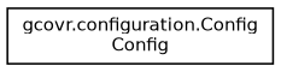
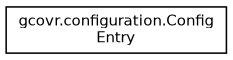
  digraph {
    rankdir=LR
-   n1 [color=black fillcolor=white fontname=Helvetica fontsize=10 height=0.2 label="gcovr.configuration.Config\lConfig" shape=record style=filled width=0.4]
+   n1 [color=black fillcolor=white fontname=Helvetica fontsize=10 height=0.2 label="gcovr.configuration.Config\lEntry" shape=record style=filled width=0.4]
  }
